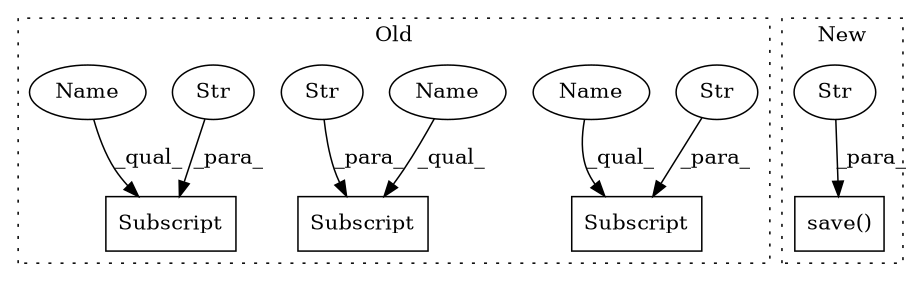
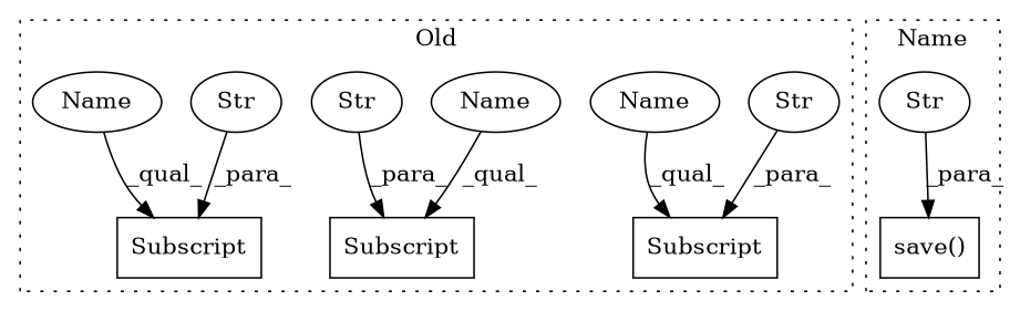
  digraph {
    node [a=66 l=7 shape=ellipse]
    n1 [a=63 l="22,0" label=Subscript s="6210,0" shape=box]
    n2 [l=13 label=Str s=6218]
    n3 [a=63 l="35,0" label=Subscript s="6001,0" shape=box]
    n4 [l=26 label=Str s=6009]
    n5 [a=63 l="35,0" label=Subscript s="5905,0" shape=box]
    n6 [l=26 label=Str s=5913]
    n7 [a=87 label=Name s=6001]
    n8 [a=87 label=Name s=6210]
    n9 [a=87 label=Name s=5905]
    n10 [a=75 l="10,1" label="save()" s="6312,6362" shape=box]
    n11 [l=20 label=Str s=6342]
    subgraph cluster_1 {
      label=Old
      style=dotted
      n1
      n2
      n3
      n4
      n5
      n6
      n7
      n8
      n9
    }
    subgraph cluster_2 {
-     label=New
+     label=Name
      style=dotted
      n10
      n11
    }
    n2 -> n1 [label=_para_]
    n4 -> n3 [label=_para_]
    n6 -> n5 [label=_para_]
    n7 -> n3 [label=_qual_]
    n8 -> n1 [label=_qual_]
    n9 -> n5 [label=_qual_]
    n11 -> n10 [label=_para_]
  }
